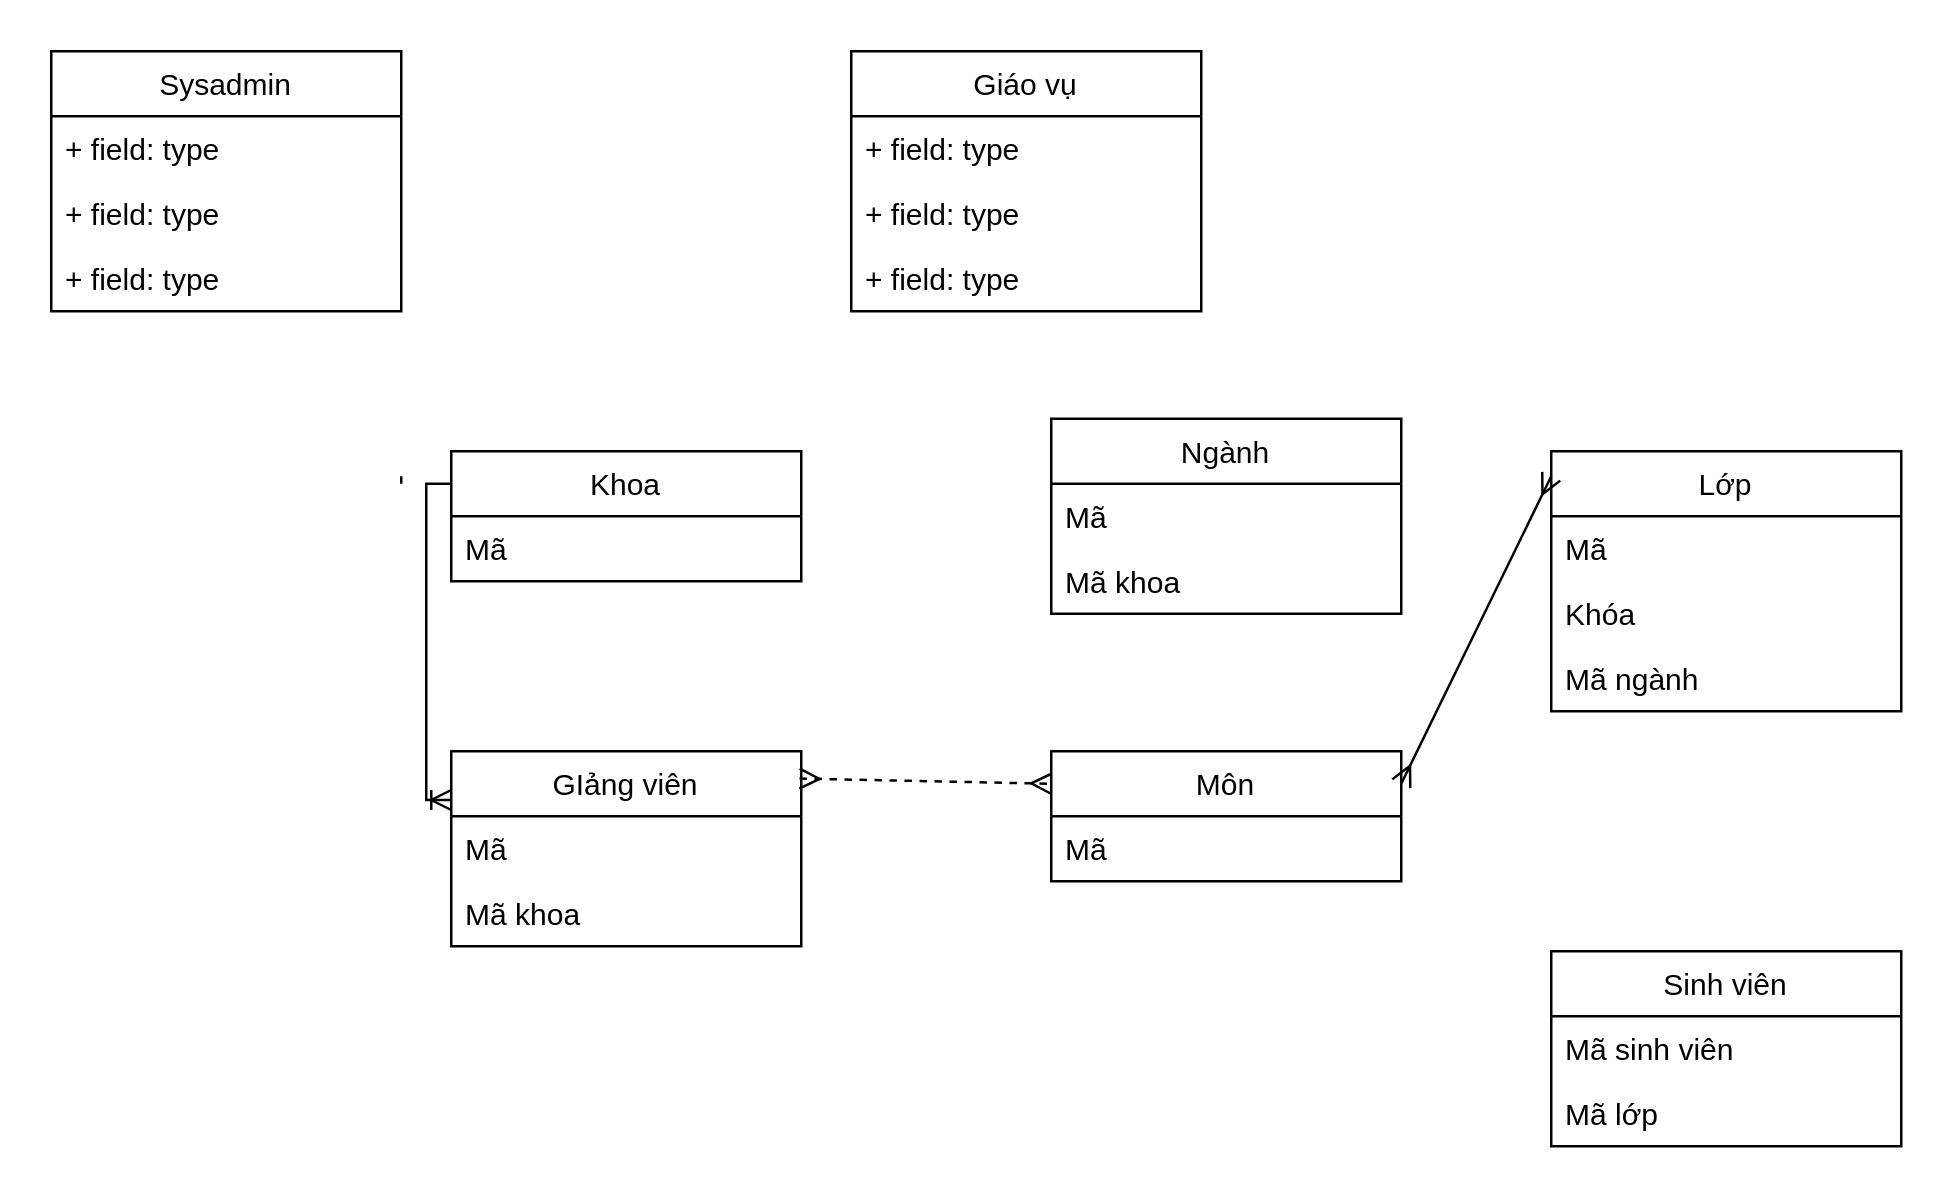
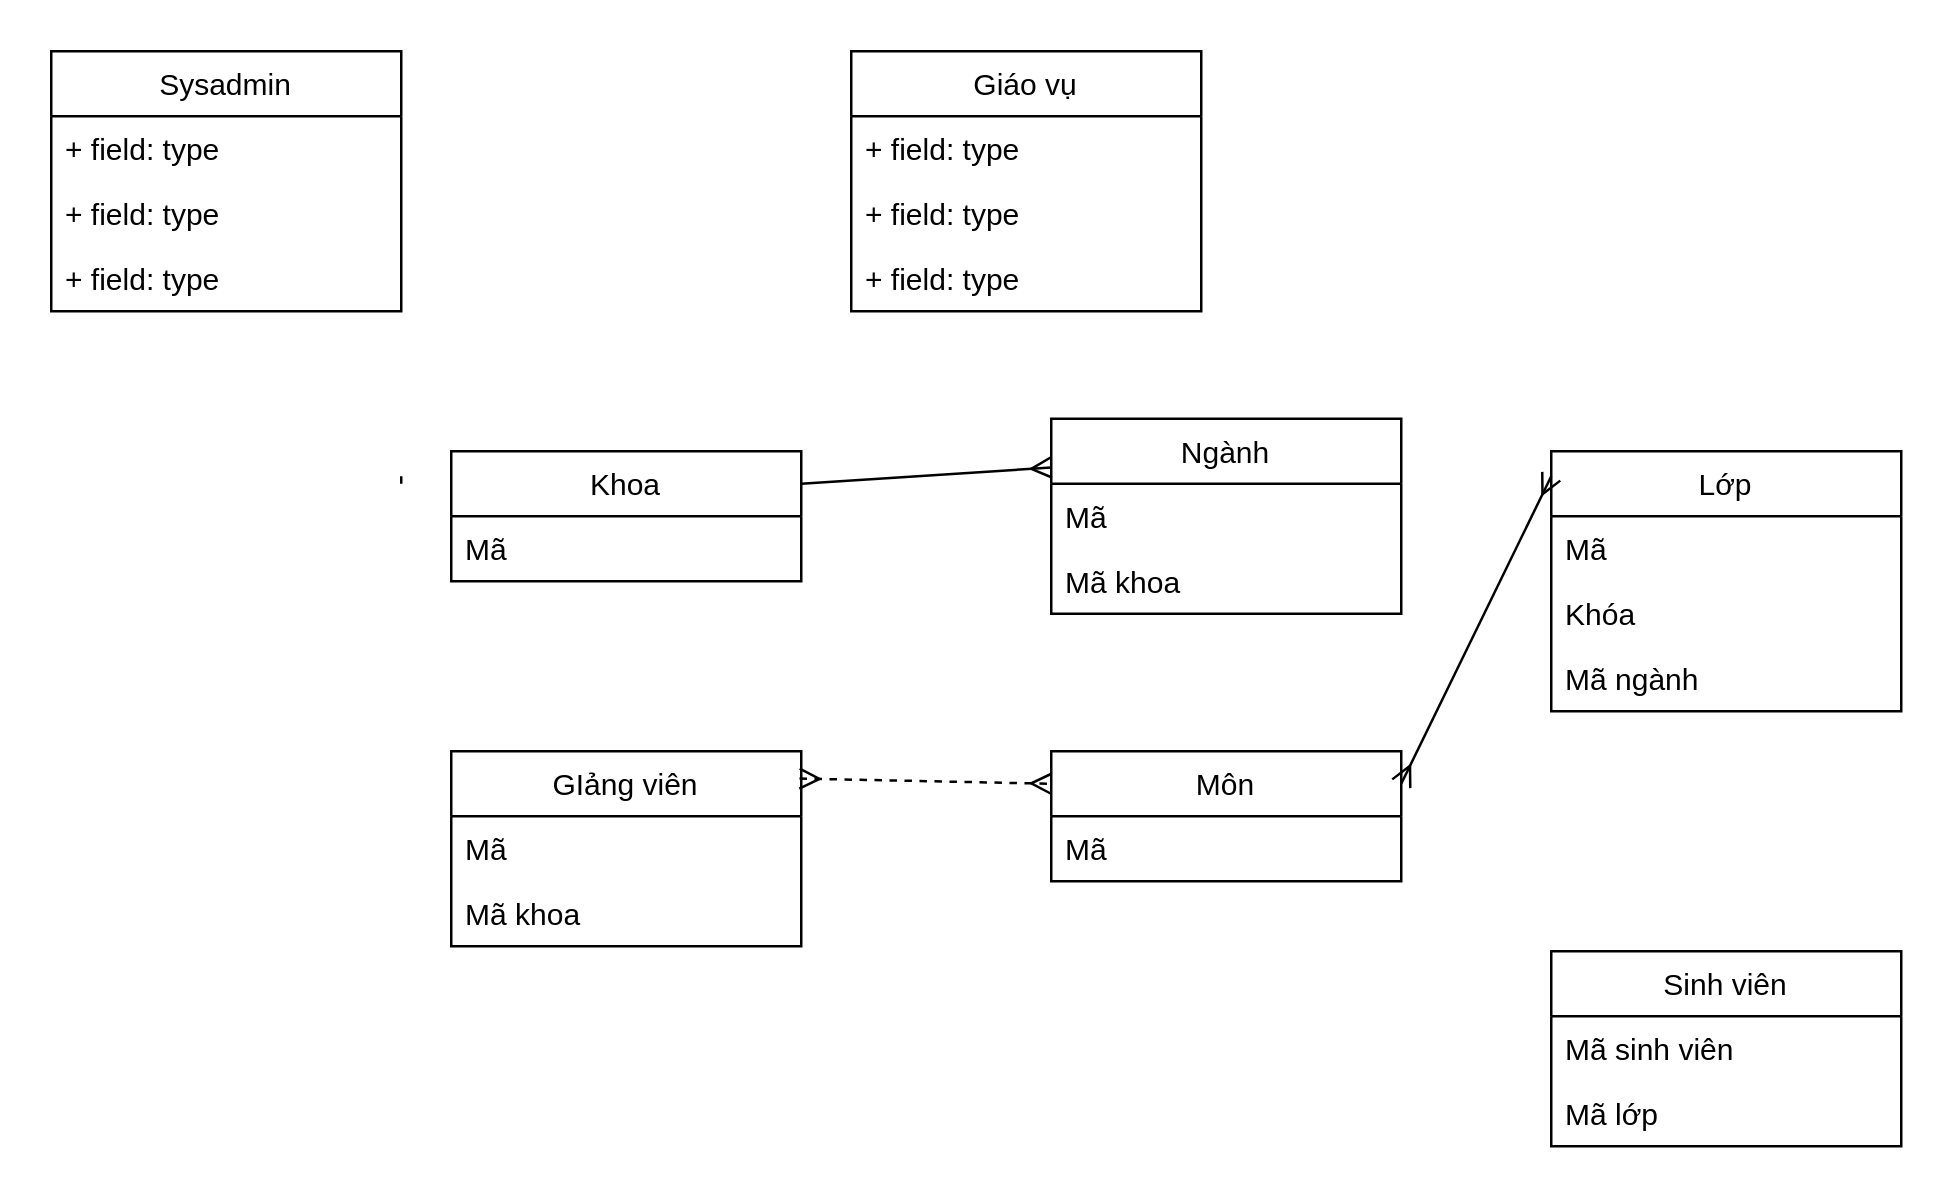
  <mxCell id="0" />
  <mxCell id="1" parent="0" />
  <mxCell id="2" value="Giáo vụ" style="swimlane;fontStyle=0;childLayout=stackLayout;horizontal=1;startSize=26;fillColor=none;horizontalStack=0;resizeParent=1;resizeParentMax=0;resizeLast=0;collapsible=1;marginBottom=0;" parent="1" vertex="1"><mxGeometry x="340" y="20" width="140" height="104" as="geometry" /></mxCell>
  <mxCell id="3" value="+ field: type" style="text;strokeColor=none;fillColor=none;align=left;verticalAlign=top;spacingLeft=4;spacingRight=4;overflow=hidden;rotatable=0;points=[[0,0.5],[1,0.5]];portConstraint=eastwest;" parent="2" vertex="1"><mxGeometry y="26" width="140" height="26" as="geometry" /></mxCell>
  <mxCell id="4" value="+ field: type" style="text;strokeColor=none;fillColor=none;align=left;verticalAlign=top;spacingLeft=4;spacingRight=4;overflow=hidden;rotatable=0;points=[[0,0.5],[1,0.5]];portConstraint=eastwest;" parent="2" vertex="1"><mxGeometry y="52" width="140" height="26" as="geometry" /></mxCell>
  <mxCell id="5" value="+ field: type" style="text;strokeColor=none;fillColor=none;align=left;verticalAlign=top;spacingLeft=4;spacingRight=4;overflow=hidden;rotatable=0;points=[[0,0.5],[1,0.5]];portConstraint=eastwest;" parent="2" vertex="1"><mxGeometry y="78" width="140" height="26" as="geometry" /></mxCell>
  <mxCell id="6" value="GIảng viên" style="swimlane;fontStyle=0;childLayout=stackLayout;horizontal=1;startSize=26;fillColor=none;horizontalStack=0;resizeParent=1;resizeParentMax=0;resizeLast=0;collapsible=1;marginBottom=0;" parent="1" vertex="1"><mxGeometry x="180" y="300" width="140" height="78" as="geometry" /></mxCell>
  <mxCell id="7" value="Mã" style="text;strokeColor=none;fillColor=none;align=left;verticalAlign=top;spacingLeft=4;spacingRight=4;overflow=hidden;rotatable=0;points=[[0,0.5],[1,0.5]];portConstraint=eastwest;" parent="6" vertex="1"><mxGeometry y="26" width="140" height="26" as="geometry" /></mxCell>
  <mxCell id="8" value="Mã khoa" style="text;strokeColor=none;fillColor=none;align=left;verticalAlign=top;spacingLeft=4;spacingRight=4;overflow=hidden;rotatable=0;points=[[0,0.5],[1,0.5]];portConstraint=eastwest;" parent="6" vertex="1"><mxGeometry y="52" width="140" height="26" as="geometry" /></mxCell>
  <mxCell id="9" value="Khoa" style="swimlane;fontStyle=0;childLayout=stackLayout;horizontal=1;startSize=26;fillColor=none;horizontalStack=0;resizeParent=1;resizeParentMax=0;resizeLast=0;collapsible=1;marginBottom=0;" parent="1" vertex="1"><mxGeometry x="180" y="180" width="140" height="52" as="geometry" /></mxCell>
  <mxCell id="10" value="Mã" style="text;strokeColor=none;fillColor=none;align=left;verticalAlign=top;spacingLeft=4;spacingRight=4;overflow=hidden;rotatable=0;points=[[0,0.5],[1,0.5]];portConstraint=eastwest;" parent="9" vertex="1"><mxGeometry y="26" width="140" height="26" as="geometry" /></mxCell>
  <mxCell id="11" value="Ngành" style="swimlane;fontStyle=0;childLayout=stackLayout;horizontal=1;startSize=26;fillColor=none;horizontalStack=0;resizeParent=1;resizeParentMax=0;resizeLast=0;collapsible=1;marginBottom=0;" parent="1" vertex="1"><mxGeometry x="420" y="167" width="140" height="78" as="geometry" /></mxCell>
  <mxCell id="12" value="Mã" style="text;strokeColor=none;fillColor=none;align=left;verticalAlign=top;spacingLeft=4;spacingRight=4;overflow=hidden;rotatable=0;points=[[0,0.5],[1,0.5]];portConstraint=eastwest;" parent="11" vertex="1"><mxGeometry y="26" width="140" height="26" as="geometry" /></mxCell>
  <mxCell id="13" value="Mã khoa" style="text;strokeColor=none;fillColor=none;align=left;verticalAlign=top;spacingLeft=4;spacingRight=4;overflow=hidden;rotatable=0;points=[[0,0.5],[1,0.5]];portConstraint=eastwest;" parent="11" vertex="1"><mxGeometry y="52" width="140" height="26" as="geometry" /></mxCell>
  <mxCell id="14" value="Lớp" style="swimlane;fontStyle=0;childLayout=stackLayout;horizontal=1;startSize=26;fillColor=none;horizontalStack=0;resizeParent=1;resizeParentMax=0;resizeLast=0;collapsible=1;marginBottom=0;" parent="1" vertex="1"><mxGeometry x="620" y="180" width="140" height="104" as="geometry" /></mxCell>
  <mxCell id="15" value="Mã &#10;" style="text;strokeColor=none;fillColor=none;align=left;verticalAlign=top;spacingLeft=4;spacingRight=4;overflow=hidden;rotatable=0;points=[[0,0.5],[1,0.5]];portConstraint=eastwest;" parent="14" vertex="1"><mxGeometry y="26" width="140" height="26" as="geometry" /></mxCell>
  <mxCell id="16" value="Khóa" style="text;strokeColor=none;fillColor=none;align=left;verticalAlign=top;spacingLeft=4;spacingRight=4;overflow=hidden;rotatable=0;points=[[0,0.5],[1,0.5]];portConstraint=eastwest;" parent="14" vertex="1"><mxGeometry y="52" width="140" height="26" as="geometry" /></mxCell>
  <mxCell id="17" value="Mã ngành" style="text;strokeColor=none;fillColor=none;align=left;verticalAlign=top;spacingLeft=4;spacingRight=4;overflow=hidden;rotatable=0;points=[[0,0.5],[1,0.5]];portConstraint=eastwest;" parent="14" vertex="1"><mxGeometry y="78" width="140" height="26" as="geometry" /></mxCell>
  <mxCell id="18" value="Môn" style="swimlane;fontStyle=0;childLayout=stackLayout;horizontal=1;startSize=26;fillColor=none;horizontalStack=0;resizeParent=1;resizeParentMax=0;resizeLast=0;collapsible=1;marginBottom=0;" parent="1" vertex="1"><mxGeometry x="420" y="300" width="140" height="52" as="geometry" /></mxCell>
  <mxCell id="19" value="Mã" style="text;strokeColor=none;fillColor=none;align=left;verticalAlign=top;spacingLeft=4;spacingRight=4;overflow=hidden;rotatable=0;points=[[0,0.5],[1,0.5]];portConstraint=eastwest;" parent="18" vertex="1"><mxGeometry y="26" width="140" height="26" as="geometry" /></mxCell>
  <mxCell id="20" value="Sinh viên" style="swimlane;fontStyle=0;childLayout=stackLayout;horizontal=1;startSize=26;fillColor=none;horizontalStack=0;resizeParent=1;resizeParentMax=0;resizeLast=0;collapsible=1;marginBottom=0;" parent="1" vertex="1"><mxGeometry x="620" y="380" width="140" height="78" as="geometry" /></mxCell>
  <mxCell id="21" value="Mã sinh viên" style="text;strokeColor=none;fillColor=none;align=left;verticalAlign=top;spacingLeft=4;spacingRight=4;overflow=hidden;rotatable=0;points=[[0,0.5],[1,0.5]];portConstraint=eastwest;" parent="20" vertex="1"><mxGeometry y="26" width="140" height="26" as="geometry" /></mxCell>
  <mxCell id="22" value="Mã lớp" style="text;strokeColor=none;fillColor=none;align=left;verticalAlign=top;spacingLeft=4;spacingRight=4;overflow=hidden;rotatable=0;points=[[0,0.5],[1,0.5]];portConstraint=eastwest;" parent="20" vertex="1"><mxGeometry y="52" width="140" height="26" as="geometry" /></mxCell>
  <mxCell id="23" value="" style="endArrow=none;html=1;rounded=0;exitX=1;exitY=0.25;exitDx=0;exitDy=0;" parent="1" edge="1"><mxGeometry width="50" height="50" relative="1" as="geometry"><mxPoint x="160" y="193" as="sourcePoint" /><mxPoint x="160" y="190" as="targetPoint" /></mxGeometry></mxCell>
  <mxCell id="24" value="Sysadmin" style="swimlane;fontStyle=0;childLayout=stackLayout;horizontal=1;startSize=26;fillColor=none;horizontalStack=0;resizeParent=1;resizeParentMax=0;resizeLast=0;collapsible=1;marginBottom=0;" parent="1" vertex="1"><mxGeometry x="20" y="20" width="140" height="104" as="geometry" /></mxCell>
  <mxCell id="25" value="+ field: type" style="text;strokeColor=none;fillColor=none;align=left;verticalAlign=top;spacingLeft=4;spacingRight=4;overflow=hidden;rotatable=0;points=[[0,0.5],[1,0.5]];portConstraint=eastwest;" parent="24" vertex="1"><mxGeometry y="26" width="140" height="26" as="geometry" /></mxCell>
  <mxCell id="26" value="+ field: type" style="text;strokeColor=none;fillColor=none;align=left;verticalAlign=top;spacingLeft=4;spacingRight=4;overflow=hidden;rotatable=0;points=[[0,0.5],[1,0.5]];portConstraint=eastwest;" parent="24" vertex="1"><mxGeometry y="52" width="140" height="26" as="geometry" /></mxCell>
  <mxCell id="27" value="+ field: type" style="text;strokeColor=none;fillColor=none;align=left;verticalAlign=top;spacingLeft=4;spacingRight=4;overflow=hidden;rotatable=0;points=[[0,0.5],[1,0.5]];portConstraint=eastwest;" parent="24" vertex="1"><mxGeometry y="78" width="140" height="26" as="geometry" /></mxCell>
- <mxCell id="29" value="" style="edgeStyle=orthogonalEdgeStyle;fontSize=12;html=1;endArrow=ERoneToMany;rounded=0;exitX=0;exitY=0.25;exitDx=0;exitDy=0;entryX=0;entryY=0.25;entryDx=0;entryDy=0;" parent="1" source="9" target="6" edge="1"><mxGeometry width="100" height="100" relative="1" as="geometry"><mxPoint x="140" y="320" as="sourcePoint" /><mxPoint x="240" y="220" as="targetPoint" /></mxGeometry></mxCell>
+ <mxCell id="28" value="" style="fontSize=12;html=1;endArrow=ERmany;rounded=0;exitX=1;exitY=0.25;exitDx=0;exitDy=0;entryX=0;entryY=0.25;entryDx=0;entryDy=0;" parent="1" source="9" target="11" edge="1"><mxGeometry width="100" height="100" relative="1" as="geometry"><mxPoint x="350" y="410" as="sourcePoint" /><mxPoint x="450" y="310" as="targetPoint" /></mxGeometry></mxCell>
  <mxCell id="30" value="" style="fontSize=12;html=1;endArrow=ERmany;startArrow=ERmany;rounded=0;entryX=0;entryY=0.25;entryDx=0;entryDy=0;exitX=0.995;exitY=0.14;exitDx=0;exitDy=0;exitPerimeter=0;dashed=1;" parent="1" source="6" target="18" edge="1"><mxGeometry width="100" height="100" relative="1" as="geometry"><mxPoint x="520" y="410" as="sourcePoint" /><mxPoint x="620" y="310" as="targetPoint" /></mxGeometry></mxCell>
  <mxCell id="31" value="" style="fontSize=12;html=1;endArrow=ERmany;startArrow=ERmany;rounded=0;exitX=1;exitY=0.25;exitDx=0;exitDy=0;" parent="1" source="18" edge="1"><mxGeometry width="100" height="100" relative="1" as="geometry"><mxPoint x="500" y="310" as="sourcePoint" /><mxPoint x="620" y="190" as="targetPoint" /></mxGeometry></mxCell>
